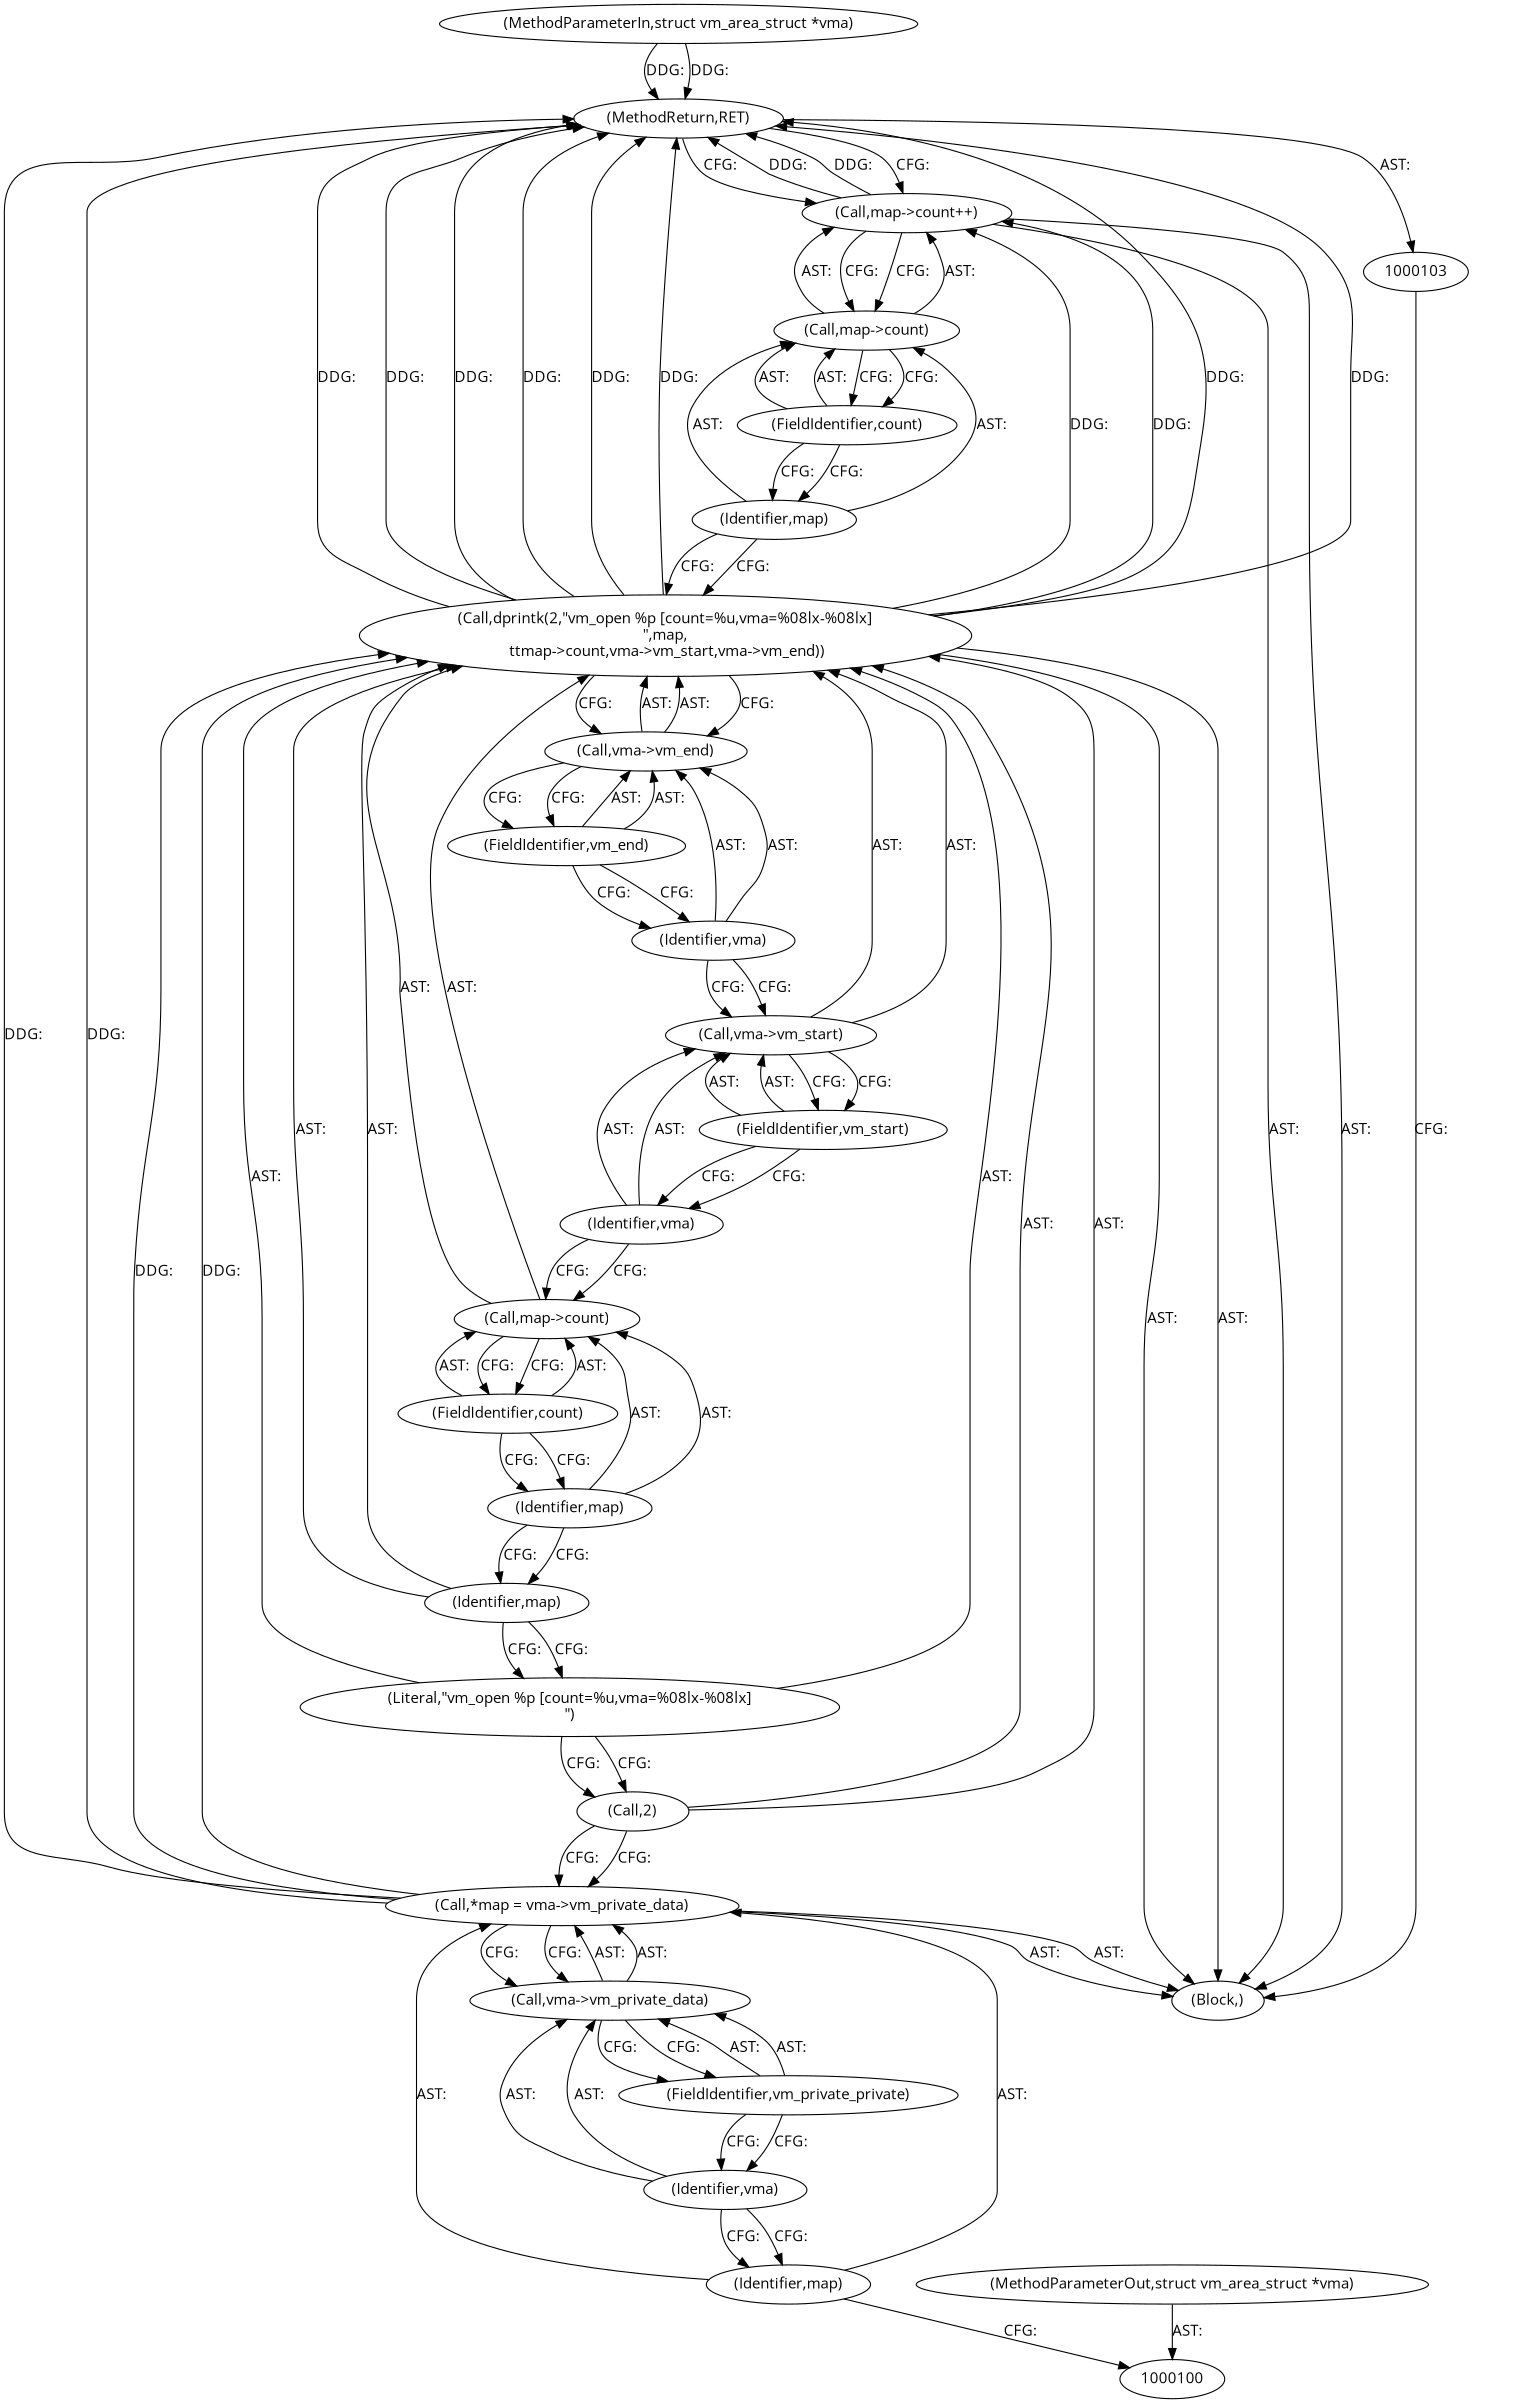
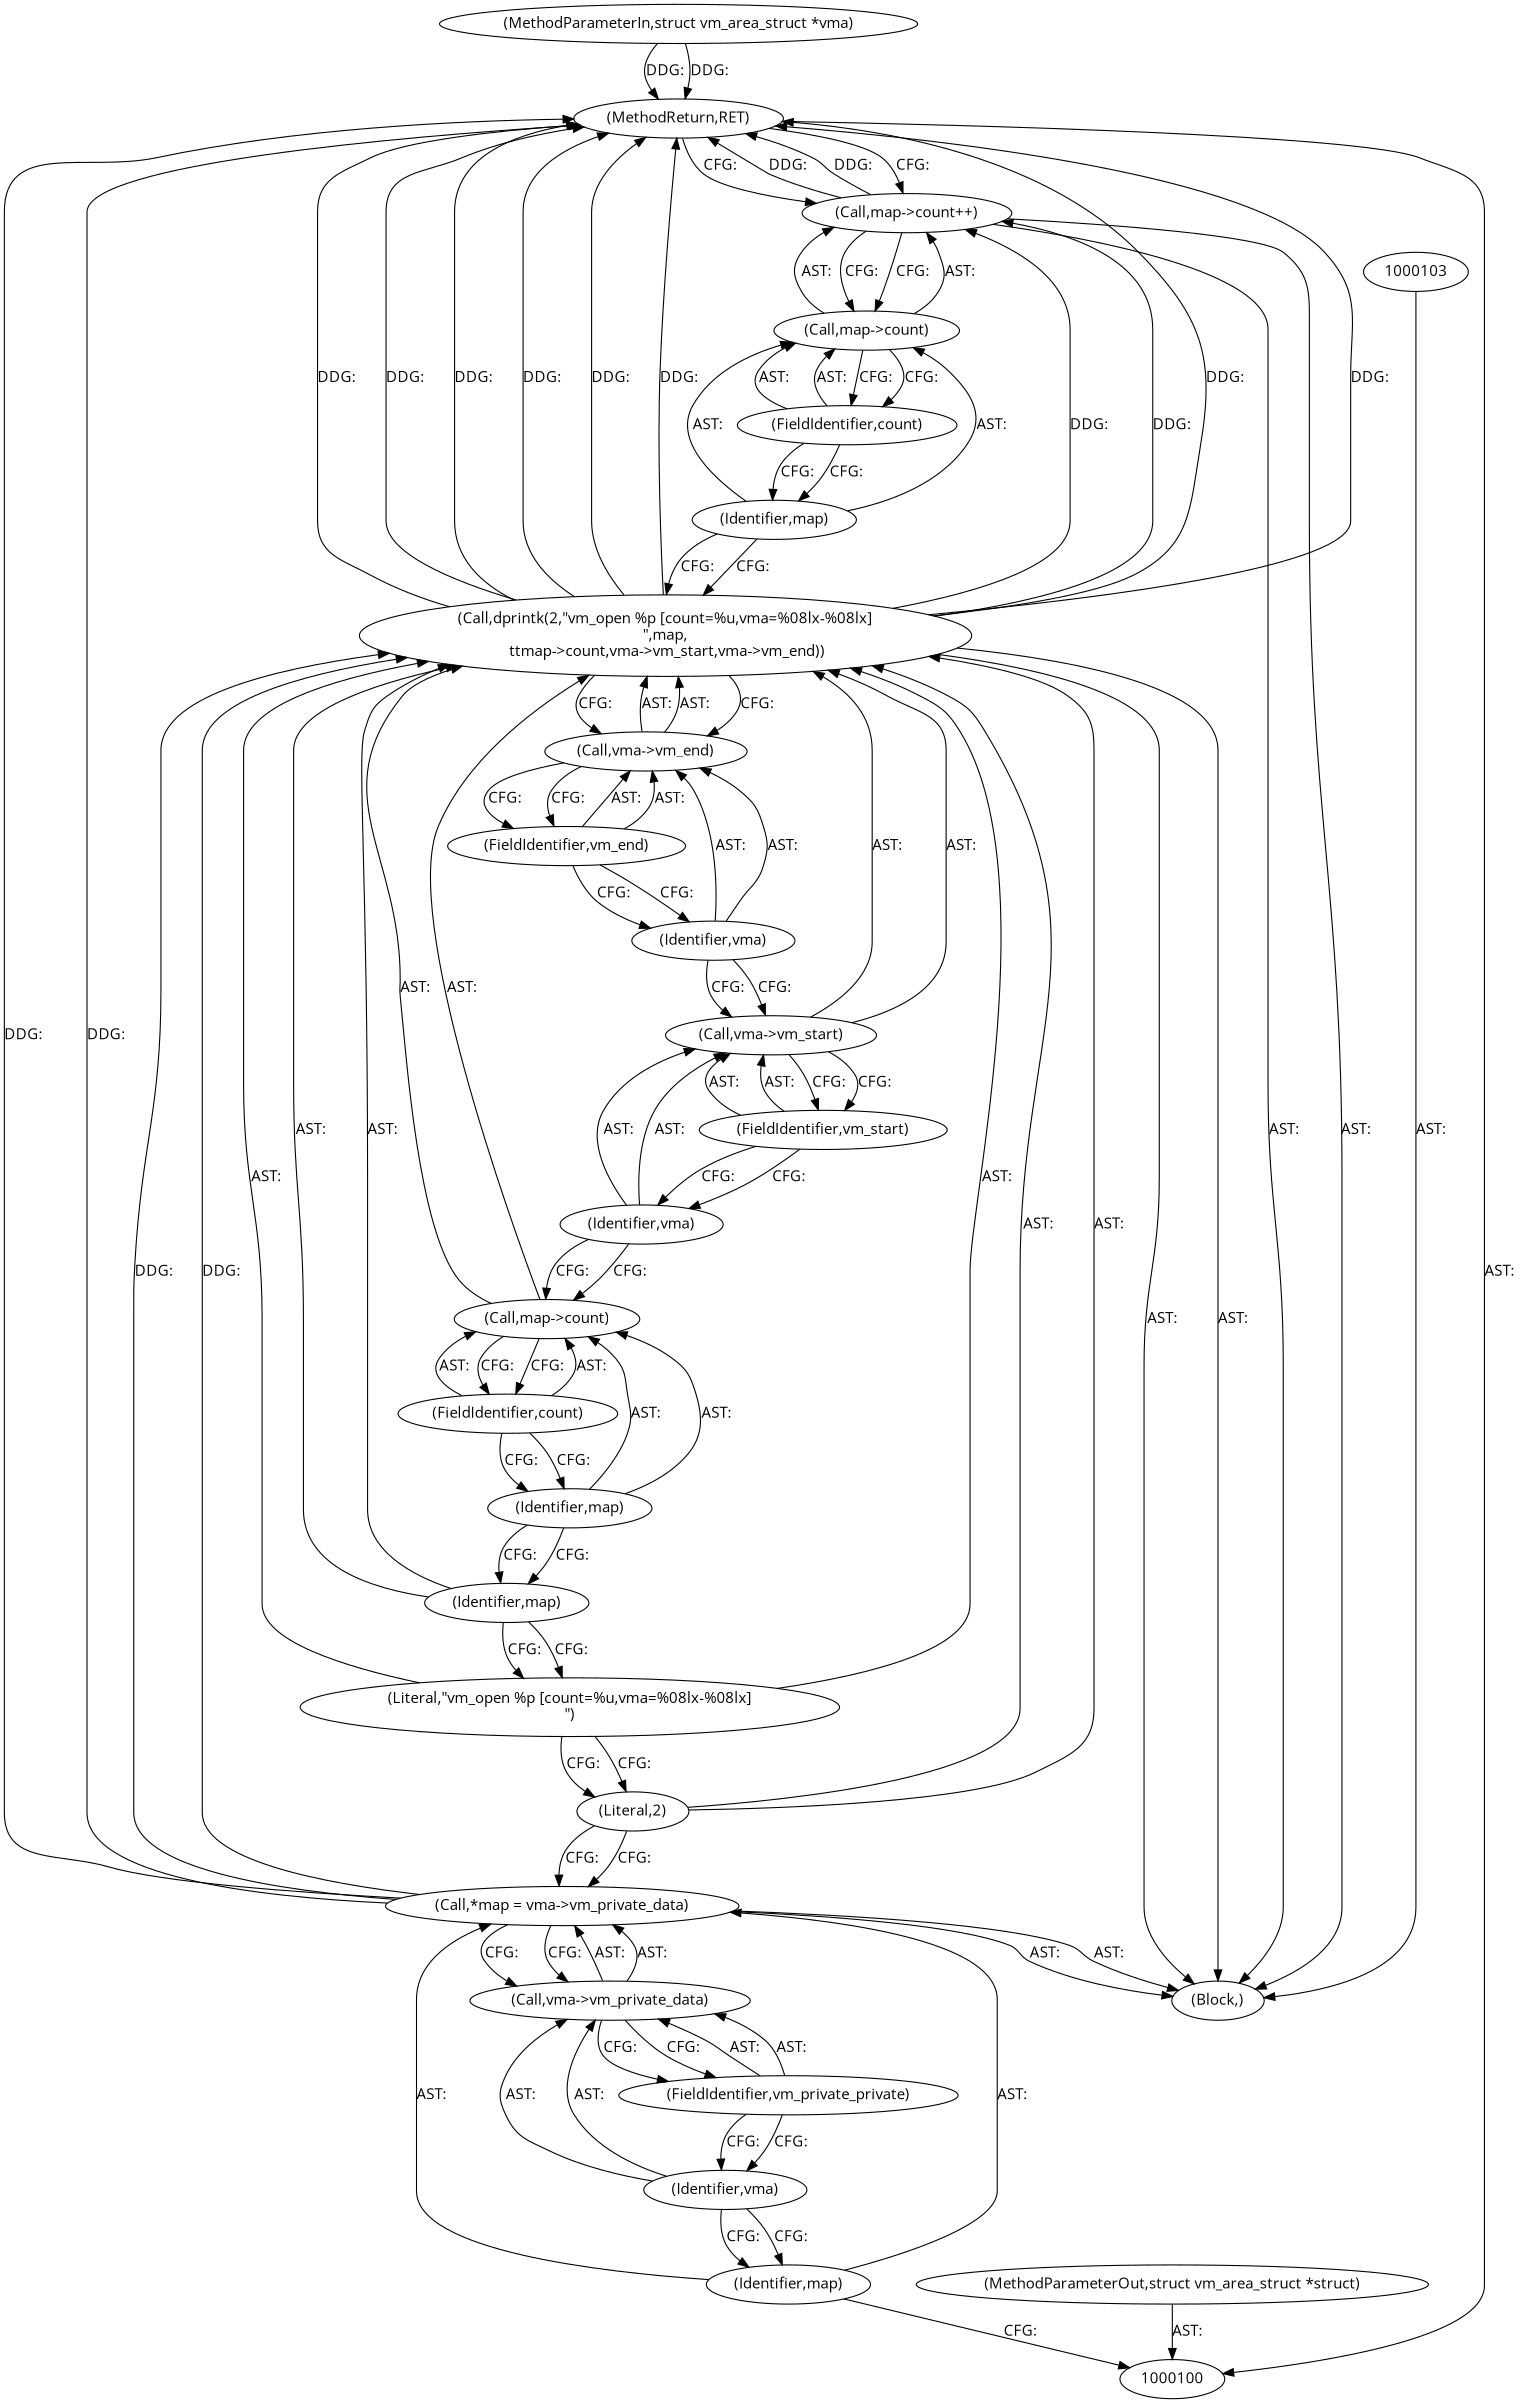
  digraph {
    fontname="Open Sans"
    node [fontname="Open Sans"]
    edge [fontname="Open Sans"]
    n1 [label="(MethodReturn,RET)"]
    n2 [label="(Call,map->count++)"]
    1000100
    n4 [label="(Block,)"]
    n5 [label="(Call,map->count)"]
    n6 [label="(MethodParameterIn,struct vm_area_struct *vma)"]
-   n7 [label="(MethodParameterOut,struct vm_area_struct *vma)"]
+   n7 [label="(MethodParameterOut,struct vm_area_struct *struct)"]
    n8 [label="(Call,*map = vma->vm_private_data)"]
    n9 [label="(Call,vma->vm_private_data)"]
    n10 [label="(Call,dprintk(2,\"vm_open %p [count=%u,vma=%08lx-%08lx]\n\",map,\n \t\tmap->count,vma->vm_start,vma->vm_end))"]
    n11 [label="(FieldIdentifier,vm_private_private)"]
    n12 [label="(Call,vma->vm_end)"]
    n13 [label="(Identifier,map)"]
    n14 [label="(Identifier,vma)"]
    n15 [label="(FieldIdentifier,vm_end)"]
    n16 [label="(Literal,\"vm_open %p [count=%u,vma=%08lx-%08lx]\n\")"]
-   n17 [label="(Call,2)"]
+   n17 [label="(Literal,2)"]
    n18 [label="(Identifier,map)"]
    n19 [label="(Call,vma->vm_start)"]
    n20 [label="(FieldIdentifier,vm_start)"]
    n21 [label="(Identifier,vma)"]
    n22 [label="(Call,map->count)"]
    n23 [label="(FieldIdentifier,count)"]
    n24 [label="(Identifier,vma)"]
    n25 [label="(Identifier,map)"]
    n26 [label="(FieldIdentifier,count)"]
    n27 [label="(Identifier,map)"]
    1000103
    n1 -> n2 [label="CFG: "]
    n1 -> n2 [label="CFG: "]
-   n1 -> 1000103 [label="AST: "]
+   n1 -> 1000100 [label="AST: "]
    n2 -> n1 [label="DDG: "]
    n2 -> n1 [label="DDG: "]
    n2 -> n4 [label="AST: "]
    n2 -> n4 [label="AST: "]
    n2 -> n5 [label="CFG: "]
    n2 -> n5 [label="CFG: "]
    n5 -> n2 [label="AST: "]
    n5 -> n2 [label="AST: "]
    n5 -> n26 [label="CFG: "]
    n5 -> n26 [label="CFG: "]
    n6 -> n1 [label="DDG: "]
    n6 -> n1 [label="DDG: "]
    n7 -> 1000100 [label="AST: "]
    n8 -> n1 [label="DDG: "]
    n8 -> n1 [label="DDG: "]
    n8 -> n4 [label="AST: "]
    n8 -> n4 [label="AST: "]
    n8 -> n9 [label="CFG: "]
    n8 -> n9 [label="CFG: "]
    n8 -> n10 [label="DDG: "]
    n8 -> n10 [label="DDG: "]
    n9 -> n8 [label="AST: "]
    n9 -> n8 [label="AST: "]
    n9 -> n11 [label="CFG: "]
    n9 -> n11 [label="CFG: "]
    n10 -> n1 [label="DDG: "]
    n10 -> n1 [label="DDG: "]
    n10 -> n1 [label="DDG: "]
    n10 -> n1 [label="DDG: "]
    n10 -> n1 [label="DDG: "]
    n10 -> n1 [label="DDG: "]
    n10 -> n1 [label="DDG: "]
    n10 -> n1 [label="DDG: "]
    n10 -> n2 [label="DDG: "]
    n10 -> n2 [label="DDG: "]
    n10 -> n4 [label="AST: "]
    n10 -> n4 [label="AST: "]
    n10 -> n12 [label="CFG: "]
    n10 -> n12 [label="CFG: "]
    n11 -> n9 [label="AST: "]
    n11 -> n9 [label="AST: "]
    n11 -> n14 [label="CFG: "]
    n11 -> n14 [label="CFG: "]
    n12 -> n10 [label="AST: "]
    n12 -> n10 [label="AST: "]
    n12 -> n15 [label="CFG: "]
    n12 -> n15 [label="CFG: "]
    n13 -> 1000100 [label="CFG: "]
    n13 -> n8 [label="AST: "]
    n13 -> n8 [label="AST: "]
    n14 -> n9 [label="AST: "]
    n14 -> n9 [label="AST: "]
    n14 -> n13 [label="CFG: "]
    n14 -> n13 [label="CFG: "]
    n15 -> n12 [label="AST: "]
    n15 -> n12 [label="AST: "]
    n15 -> n24 [label="CFG: "]
    n15 -> n24 [label="CFG: "]
    n16 -> n10 [label="AST: "]
    n16 -> n10 [label="AST: "]
    n16 -> n17 [label="CFG: "]
    n16 -> n17 [label="CFG: "]
    n17 -> n8 [label="CFG: "]
    n17 -> n8 [label="CFG: "]
    n17 -> n10 [label="AST: "]
    n17 -> n10 [label="AST: "]
    n18 -> n10 [label="AST: "]
    n18 -> n10 [label="AST: "]
    n18 -> n16 [label="CFG: "]
    n18 -> n16 [label="CFG: "]
    n19 -> n10 [label="AST: "]
    n19 -> n10 [label="AST: "]
    n19 -> n20 [label="CFG: "]
    n19 -> n20 [label="CFG: "]
    n20 -> n19 [label="AST: "]
    n20 -> n19 [label="AST: "]
    n20 -> n21 [label="CFG: "]
    n20 -> n21 [label="CFG: "]
    n21 -> n19 [label="AST: "]
    n21 -> n19 [label="AST: "]
    n21 -> n22 [label="CFG: "]
    n21 -> n22 [label="CFG: "]
    n22 -> n10 [label="AST: "]
    n22 -> n10 [label="AST: "]
    n22 -> n23 [label="CFG: "]
    n22 -> n23 [label="CFG: "]
    n23 -> n22 [label="AST: "]
    n23 -> n22 [label="AST: "]
    n23 -> n25 [label="CFG: "]
    n23 -> n25 [label="CFG: "]
    n24 -> n12 [label="AST: "]
    n24 -> n12 [label="AST: "]
    n24 -> n19 [label="CFG: "]
    n24 -> n19 [label="CFG: "]
    n25 -> n18 [label="CFG: "]
    n25 -> n18 [label="CFG: "]
    n25 -> n22 [label="AST: "]
    n25 -> n22 [label="AST: "]
    n26 -> n5 [label="AST: "]
    n26 -> n5 [label="AST: "]
    n26 -> n27 [label="CFG: "]
    n26 -> n27 [label="CFG: "]
    n27 -> n5 [label="AST: "]
    n27 -> n5 [label="AST: "]
    n27 -> n10 [label="CFG: "]
    n27 -> n10 [label="CFG: "]
-   1000103 -> n4 [label="CFG: "]
+   1000103 -> n4 [label="AST: "]
  }
